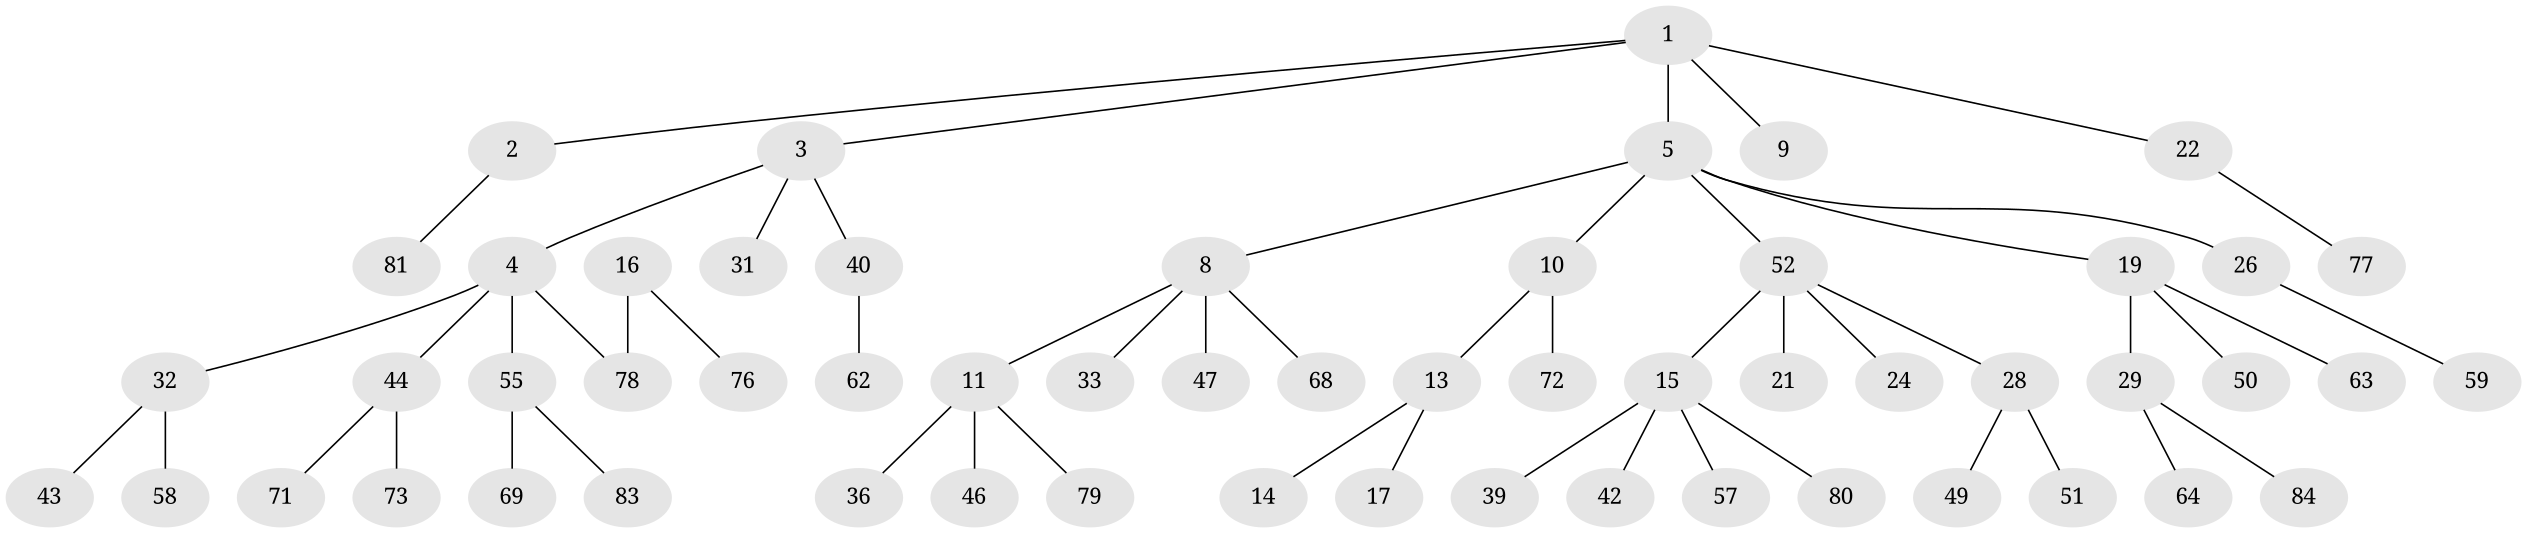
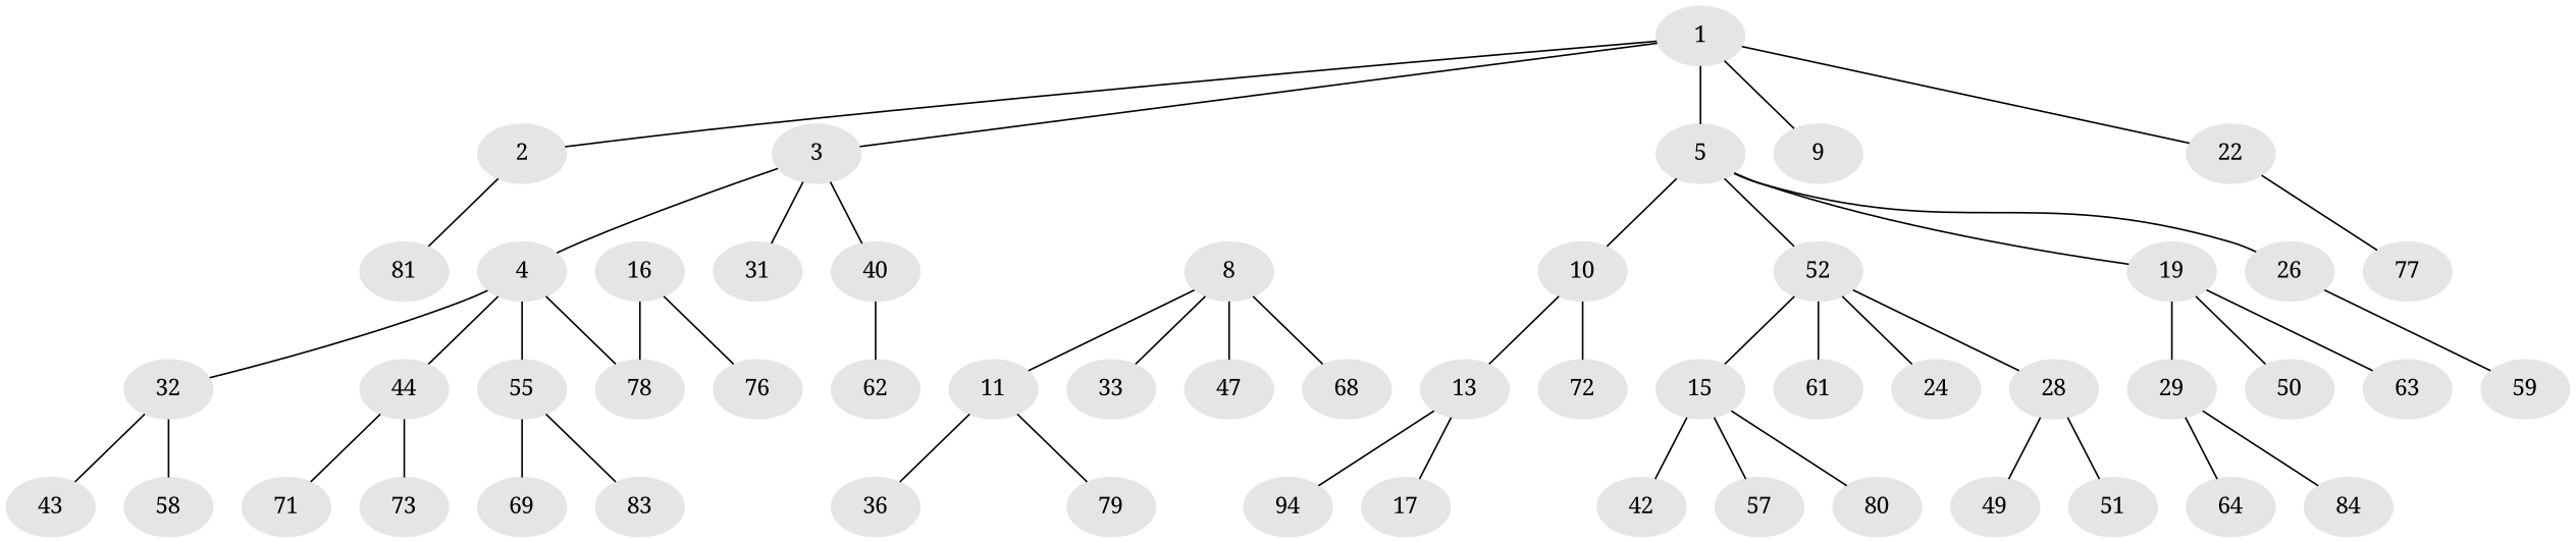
  graph {
    fontname="Noto Serif"
    node [color=gray90 fontname="Noto Serif" style=filled]
    edge [fontname="Noto Serif"]
    1 [super="+65"]
    2 [super="+23"]
    3 [super="+70"]
    5 [super="+6"]
    9 [super="+45"]
    22 [super="+60"]
    81
    4 [super="+7"]
    31
    40 [super="+56"]
    8 [super="+18"]
    10
    n13 [label=52 super="+20"]
    19 [super="+25"]
    26
    77
    32 [super="+48"]
    44 [super="+67"]
    55 [super="+61"]
    78
    62
    16 [super="+30"]
    76
    43 [super="+54"]
    58
    71
    73
    69
    83
    11 [super="+38"]
    33 [super="+52"]
    47
    68
    13 [super="+75"]
    72
    15 [super="+37"]
-   21 [super="+35"]
+   21 [super="+35" label=61]
    24
    28 [super="+41"]
    29 [super="+34"]
    50
    63
    59
    36
-   46 [super="+82"]
    79
-   14
+   14 [label=94]
    17
-   39
    42 [super="+53"]
    57
    80
    49 [super="+74"]
    51 [super="+66"]
    64
    84
    1 -- 2
    1 -- 3
    1 -- 5
    1 -- 9
    1 -- 22
    2 -- 81
    3 -- 4
    3 -- 31
    3 -- 40
-   5 -- 8
    5 -- 10
    5 -- n13
    5 -- 19
    5 -- 26
    22 -- 77
    4 -- 32
    4 -- 44
    4 -- 55
    4 -- 78
    40 -- 62
    8 -- 11
    8 -- 33
    8 -- 47
    8 -- 68
    10 -- 13
    10 -- 72
    n13 -- 15
    n13 -- 21
    n13 -- 24
    n13 -- 28
    19 -- 29
    19 -- 50
    19 -- 63
    26 -- 59
    32 -- 43
    32 -- 58
    44 -- 71
    44 -- 73
    55 -- 69
    55 -- 83
    16 -- 78
    16 -- 76
    11 -- 36
-   11 -- 46
    11 -- 79
    13 -- 14
    13 -- 17
-   15 -- 39
    15 -- 42
    15 -- 57
    15 -- 80
    28 -- 49
    28 -- 51
    29 -- 64
    29 -- 84
  }
